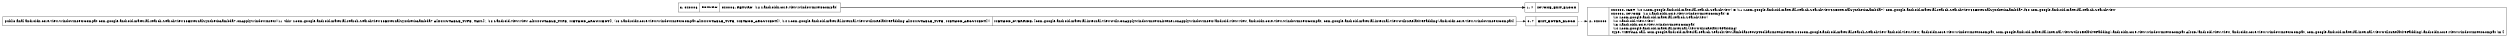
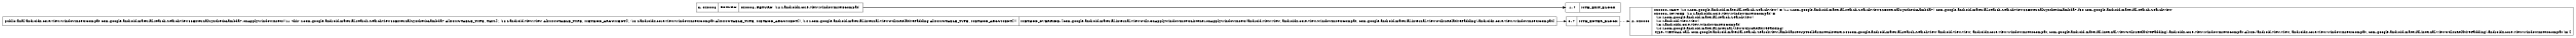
  digraph {
    rankdir=LR
    node [shape=record]
-   n1 [label="{0\:\ ?|EXIT_ENTER_BLOCK\l}"]
+   n1 [label="{0\:\ ?|MTH_ENTER_BLOCK\l}"]
    n2 [label="{2\:\ 0x0000|0x0000: IGET  (r0 I:com.google.android.material.search.SearchView) = (r1 I:com.google.android.material.search.SearchView$$ExternalSyntheticLambda7) com.google.android.material.search.SearchView$$ExternalSyntheticLambda7.f$0 com.google.android.material.search.SearchView \l0x0002: INVOKE  (r2 I:androidx.core.view.WindowInsetsCompat) = \l  (r0 I:com.google.android.material.search.SearchView)\l  (r2 I:android.view.View)\l  (r3 I:androidx.core.view.WindowInsetsCompat)\l  (r4 I:com.google.android.material.internal.ViewUtils$RelativePadding)\l type: VIRTUAL call: com.google.android.material.search.SearchView.lambda$setUpToolbarInsetListener$4$com\-google\-android\-material\-search\-SearchView(android.view.View, androidx.core.view.WindowInsetsCompat, com.google.android.material.internal.ViewUtils$RelativePadding):androidx.core.view.WindowInsetsCompat A[MD:(android.view.View, androidx.core.view.WindowInsetsCompat, com.google.android.material.internal.ViewUtils$RelativePadding):androidx.core.view.WindowInsetsCompat (m)]\l}"]
    n3 [label="{3\:\ 0x0006|RETURN\l|0x0006: RETURN  (r2 I:androidx.core.view.WindowInsetsCompat) \l}"]
-   n4 [label="{1\:\ ?|INVOKE_EXIT_BLOCK\l}"]
+   n4 [label="{1\:\ ?|MTH_EXIT_BLOCK\l}"]
    n5 [label="{public final androidx.core.view.WindowInsetsCompat com.google.android.material.search.SearchView$$ExternalSyntheticLambda7.onApplyWindowInsets((r1 'this' I:com.google.android.material.search.SearchView$$ExternalSyntheticLambda7 A[IMMUTABLE_TYPE, THIS]), (r2 I:android.view.View A[IMMUTABLE_TYPE, METHOD_ARGUMENT]), (r3 I:androidx.core.view.WindowInsetsCompat A[IMMUTABLE_TYPE, METHOD_ARGUMENT]), (r4 I:com.google.android.material.internal.ViewUtils$RelativePadding A[IMMUTABLE_TYPE, METHOD_ARGUMENT]))  | METHOD_OVERRIDE: [com.google.android.material.internal.ViewUtils.OnApplyWindowInsetsListener.onApplyWindowInsets(android.view.View, androidx.core.view.WindowInsetsCompat, com.google.android.material.internal.ViewUtils$RelativePadding):androidx.core.view.WindowInsetsCompat]\l}"]
    n1 -> n2 [style=dashed]
    n3 -> n4 [style=bold]
    n5 -> n1 [style=solid]
  }
